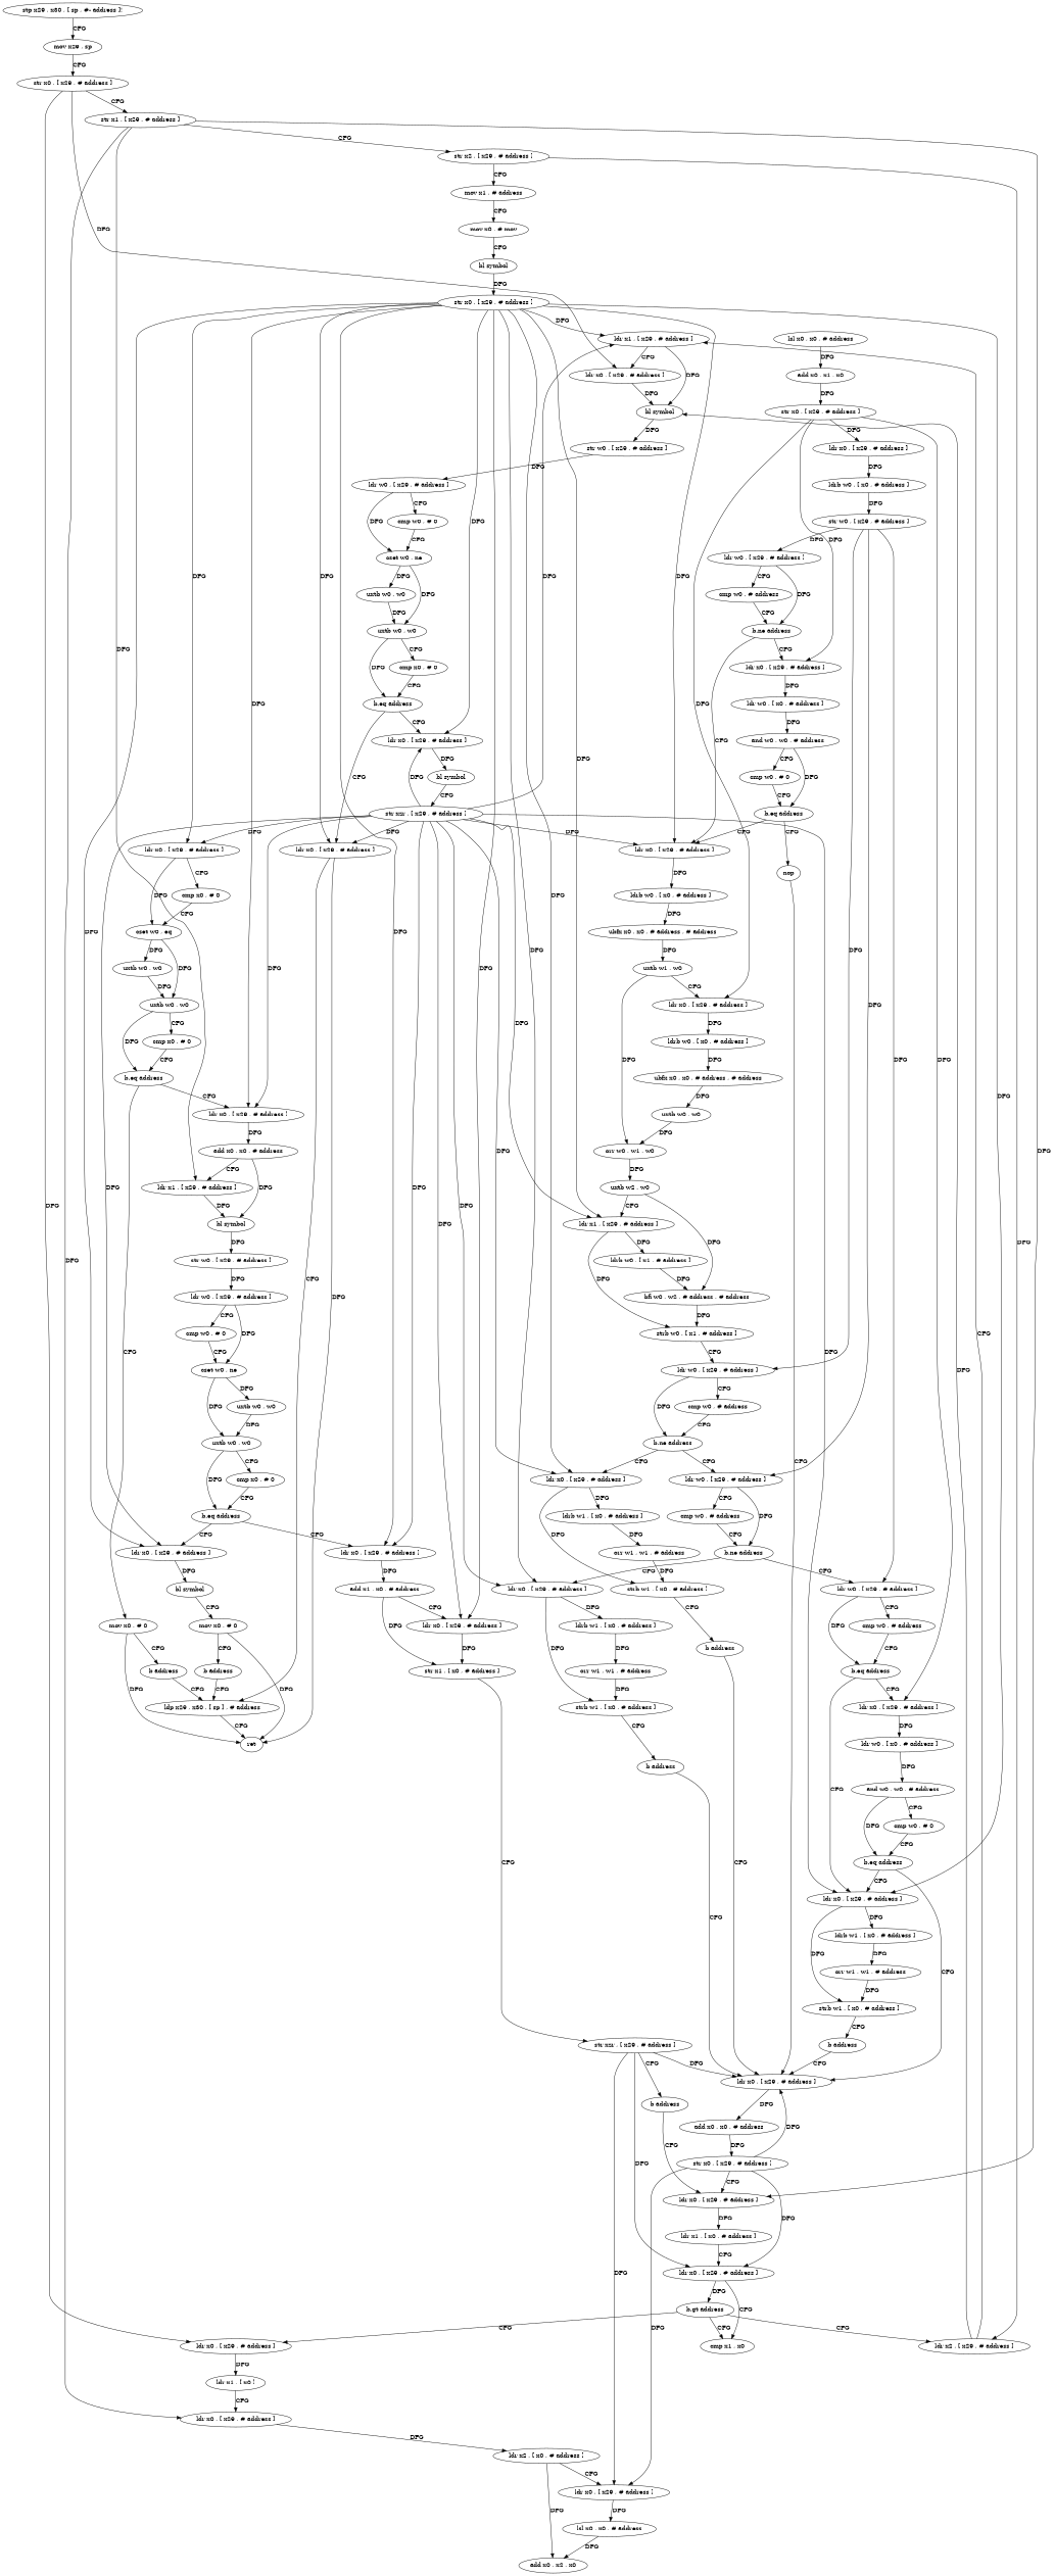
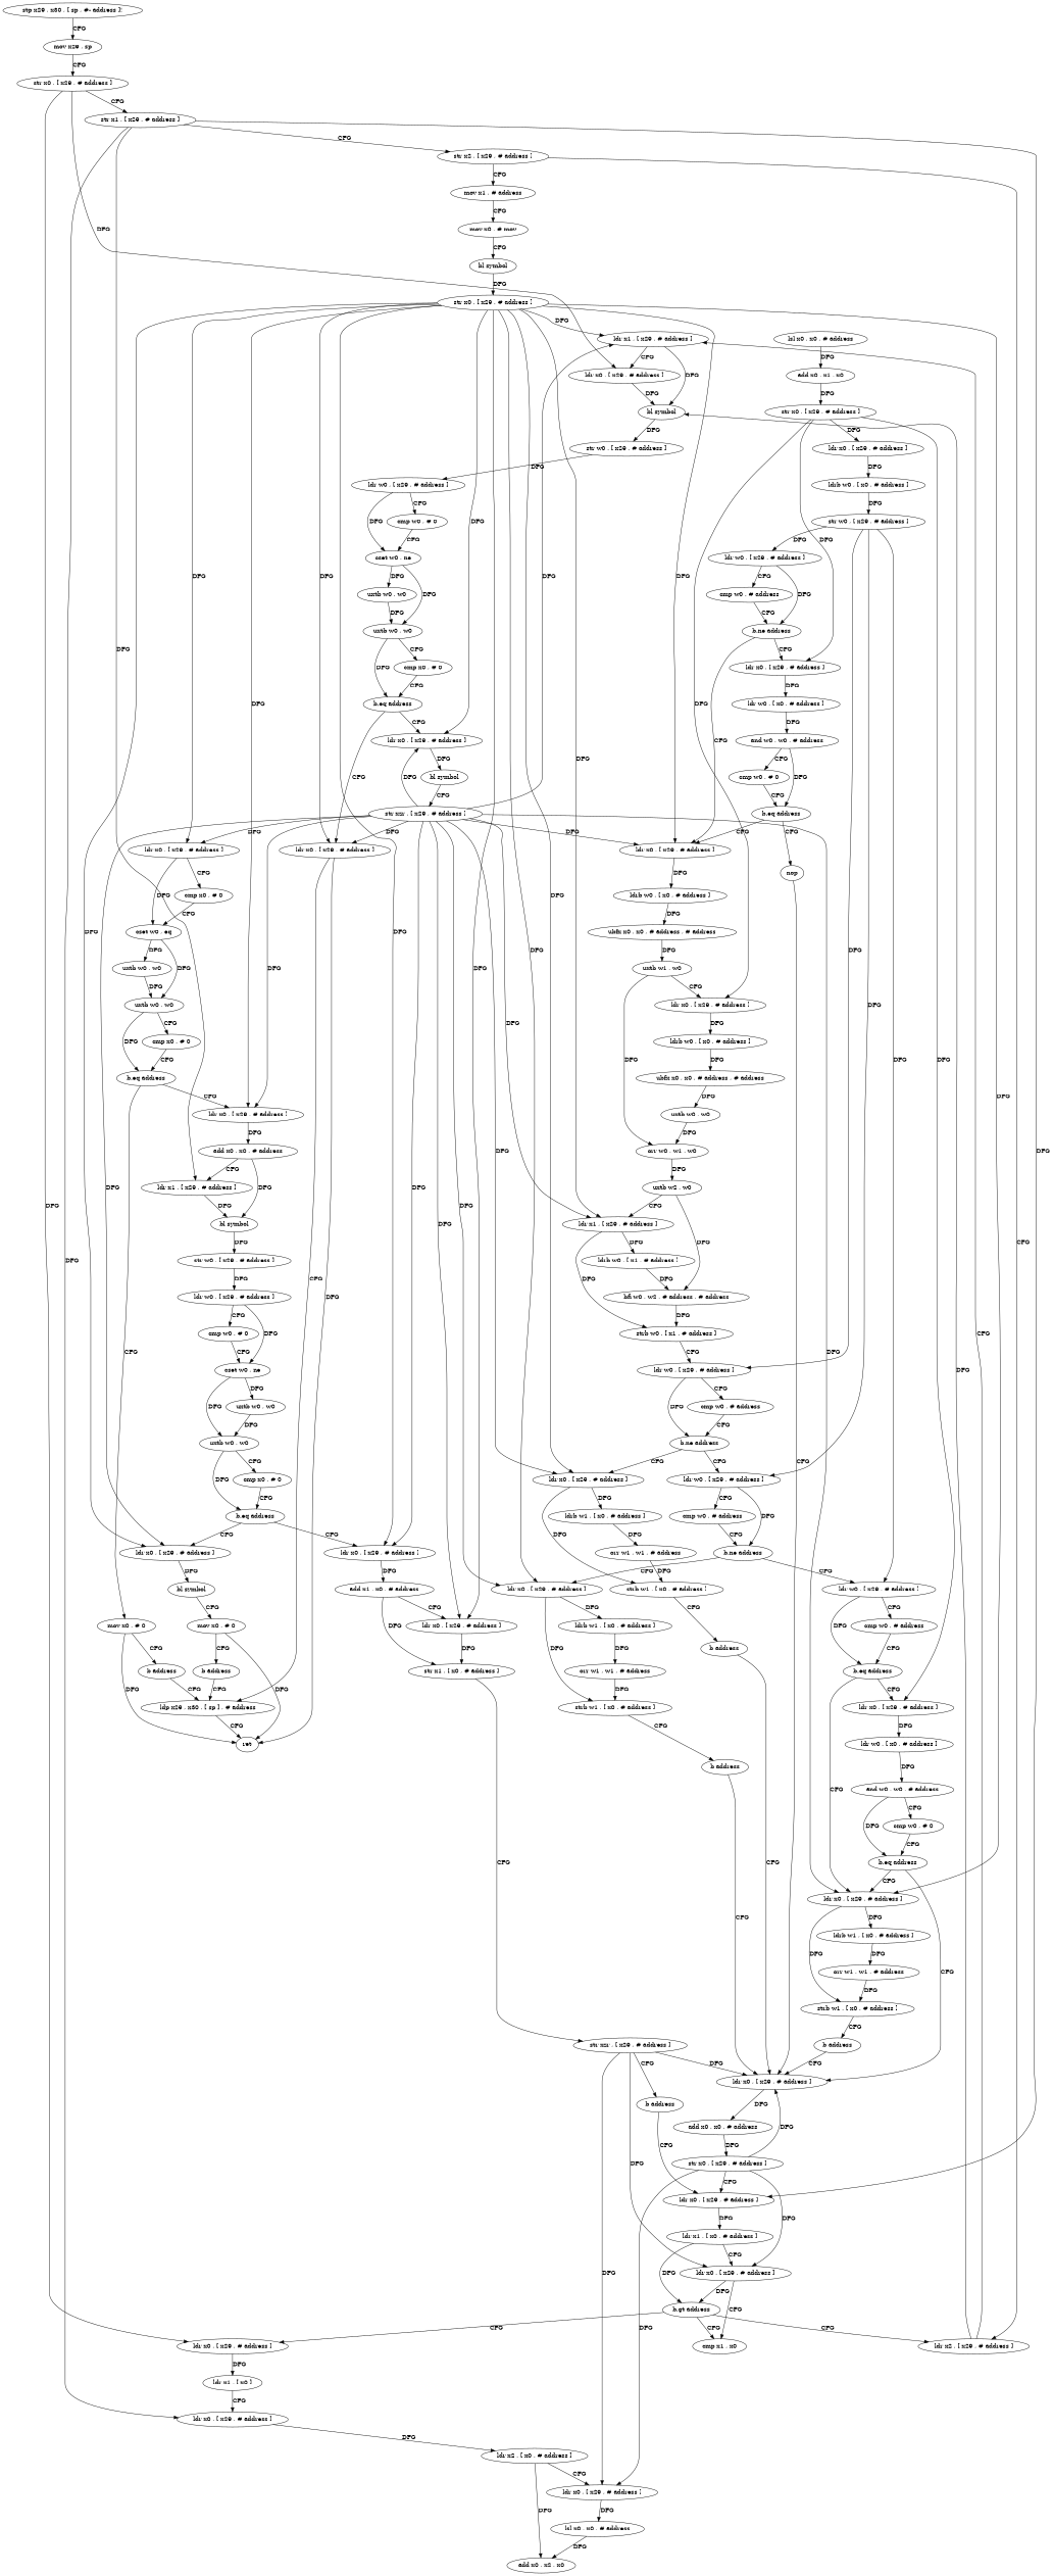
  digraph {
    n1 [label="stp x29 , x30 , [ sp , #- address ]!"]
    n2 [label="mov x29 , sp"]
    n3 [label="str x0 , [ x29 , # address ]"]
    n4 [label="str x1 , [ x29 , # address ]"]
    n5 [label="ldr x0 , [ x29 , # address ]"]
    n6 [label="ldr x0 , [ x29 , # address ]"]
    n7 [label="str x2 , [ x29 , # address ]"]
    n8 [label="ldr x1 , [ x29 , # address ]"]
    n9 [label="ldr x0 , [ x29 , # address ]"]
    n10 [label="ldr x0 , [ x29 , # address ]"]
    n11 [label="ldr x1 , [ x0 ]"]
    n12 [label="bl symbol"]
    n13 [label="mov x1 , # address"]
    n14 [label="ldr x2 , [ x29 , # address ]"]
    n15 [label="bl symbol"]
    n16 [label="ldr x1 , [ x0 , # address ]"]
    n17 [label="ldr x2 , [ x0 , # address ]"]
    n18 [label="mov x0 , # mov"]
    n19 [label="ldr x1 , [ x29 , # address ]"]
    n20 [label="bl symbol"]
    n21 [label="str x0 , [ x29 , # address ]"]
    n22 [label="ldr x0 , [ x29 , # address ]"]
    n23 [label="ldr x0 , [ x29 , # address ]"]
    n24 [label="ldr x0 , [ x29 , # address ]"]
    n25 [label="ldr x0 , [ x29 , # address ]"]
    n26 [label="ldr x0 , [ x29 , # address ]"]
    n27 [label="ldr x0 , [ x29 , # address ]"]
    n28 [label="ldr x0 , [ x29 , # address ]"]
    n29 [label="ldr x0 , [ x29 , # address ]"]
    n30 [label="ldr x1 , [ x29 , # address ]"]
    n31 [label="ldr x0 , [ x29 , # address ]"]
    n32 [label="ldr x0 , [ x29 , # address ]"]
    n33 [label="ldr x0 , [ x29 , # address ]"]
    n34 [label="cmp x0 , # 0"]
    n35 [label="cset w0 , eq"]
    n36 [label="add x0 , x0 , # address"]
    n37 [label="add x1 , x0 , # address"]
    n38 [label="bl symbol"]
    n39 [label="str x1 , [ x0 , # address ]"]
    n40 [label="ldrb w0 , [ x0 , # address ]"]
    n41 [label=ret]
    n42 [label="ldp x29 , x30 , [ sp ] , # address"]
    n43 [label="bl symbol"]
    n44 [label="ldrb w0 , [ x1 , # address ]"]
    n45 [label="strb w0 , [ x1 , # address ]"]
    n46 [label="ldrb w1 , [ x0 , # address ]"]
    n47 [label="strb w1 , [ x0 , # address ]"]
    n48 [label="ldrb w1 , [ x0 , # address ]"]
    n49 [label="strb w1 , [ x0 , # address ]"]
    n50 [label="ldrb w1 , [ x0 , # address ]"]
    n51 [label="strb w1 , [ x0 , # address ]"]
    n52 [label="uxtb w0 , w0"]
    n53 [label="uxtb w0 , w0"]
    n54 [label="cmp x0 , # 0"]
    n55 [label="b.eq address"]
    n56 [label="mov x0 , # 0"]
    n57 [label="b address"]
    n58 [label="str w0 , [ x29 , # address ]"]
    n59 [label="ldr w0 , [ x29 , # address ]"]
    n60 [label="cmp w0 , # 0"]
    n61 [label="cset w0 , ne"]
    n62 [label="uxtb w0 , w0"]
    n63 [label="uxtb w0 , w0"]
    n64 [label="cmp x0 , # 0"]
    n65 [label="b.eq address"]
    n66 [label="mov x0 , # 0"]
    n67 [label="str xzr , [ x29 , # address ]"]
    n68 [label="b address"]
    n69 [label="ldr x0 , [ x29 , # address ]"]
    n70 [label="ldr x0 , [ x29 , # address ]"]
    n71 [label="ldr x0 , [ x29 , # address ]"]
    n72 [label="b.gt address"]
    n73 [label="cmp x1 , x0"]
    n74 [label="lsl x0 , x0 , # address"]
    n75 [label="add x0 , x0 , # address"]
    n76 [label="b address"]
    n77 [label="str w0 , [ x29 , # address ]"]
    n78 [label="add x0 , x1 , x0"]
    n79 [label="str x0 , [ x29 , # address ]"]
    n80 [label="add x0 , x2 , x0"]
    n81 [label="lsl x0 , x0 , # address"]
    n82 [label="ldr x0 , [ x29 , # address ]"]
    n83 [label="ldr x0 , [ x29 , # address ]"]
    n84 [label="ldr x0 , [ x29 , # address ]"]
    n85 [label="ldr x0 , [ x29 , # address ]"]
    n86 [label="ldrb w0 , [ x0 , # address ]"]
    n87 [label="ldr w0 , [ x0 , # address ]"]
    n88 [label="ldrb w0 , [ x0 , # address ]"]
    n89 [label="ldr w0 , [ x0 , # address ]"]
    n90 [label="str w0 , [ x29 , # address ]"]
    n91 [label="ldr w0 , [ x29 , # address ]"]
    n92 [label="ldr w0 , [ x29 , # address ]"]
    n93 [label="ldr w0 , [ x29 , # address ]"]
    n94 [label="ldr w0 , [ x29 , # address ]"]
    n95 [label="cmp w0 , # address"]
    n96 [label="b.ne address"]
    n97 [label="cmp w0 , # address"]
    n98 [label="b.ne address"]
    n99 [label="cmp w0 , # address"]
    n100 [label="b.ne address"]
    n101 [label="cmp w0 , # address"]
    n102 [label="b.eq address"]
    n103 [label="ubfx x0 , x0 , # address , # address"]
    n104 [label="and w0 , w0 , # address"]
    n105 [label="ldr w0 , [ x29 , # address ]"]
    n106 [label="cmp w0 , # 0"]
    n107 [label="cset w0 , ne"]
    n108 [label="uxtb w0 , w0"]
    n109 [label="uxtb w0 , w0"]
    n110 [label="cmp x0 , # 0"]
    n111 [label="b.eq address"]
    n112 [label="str xzr , [ x29 , # address ]"]
    n113 [label="uxtb w1 , w0"]
    n114 [label="orr w0 , w1 , w0"]
    n115 [label="uxtb w2 , w0"]
    n116 [label="ubfx x0 , x0 , # address , # address"]
    n117 [label="uxtb w0 , w0"]
    n118 [label="bfi w0 , w2 , # address , # address"]
    n119 [label="orr w1 , w1 , # address"]
    n120 [label="b address"]
    n121 [label="cmp w0 , # 0"]
    n122 [label="b.eq address"]
    n123 [label=nop]
    n124 [label="orr w1 , w1 , # address"]
    n125 [label="b address"]
    n126 [label="str x0 , [ x29 , # address ]"]
    n127 [label="orr w1 , w1 , # address"]
    n128 [label="b address"]
    n129 [label="and w0 , w0 , # address"]
    n130 [label="cmp w0 , # 0"]
    n131 [label="b.eq address"]
    n1 -> n2 [label=CFG]
    n2 -> n3 [label=CFG]
    n3 -> n4 [label=CFG]
    n3 -> n5 [label=DFG]
    n3 -> n6 [label=DFG]
    n4 -> n7 [label=CFG]
    n4 -> n8 [label=DFG]
    n4 -> n9 [label=DFG]
    n4 -> n10 [label=DFG]
    n5 -> n11 [label=DFG]
    n6 -> n12 [label=DFG]
    n7 -> n13 [label=CFG]
-   n7 -> n14 [label=DFG]
+   n7 -> n14 [label=CFG]
    n8 -> n15 [label=DFG]
    n9 -> n16 [label=DFG]
    n10 -> n17 [label=DFG]
    n11 -> n10 [label=CFG]
    n12 -> n77 [label=DFG]
    n13 -> n18 [label=CFG]
    n14 -> n12 [label=DFG]
    n14 -> n19 [label=CFG]
    n15 -> n58 [label=DFG]
    n16 -> n69 [label=CFG]
+   n16 -> n72 [label=DFG]
    n17 -> n70 [label=CFG]
    n17 -> n80 [label=DFG]
    n18 -> n20 [label=CFG]
    n19 -> n6 [label=CFG]
    n19 -> n12 [label=DFG]
    n20 -> n21 [label=DFG]
    n21 -> n19 [label=DFG]
    n21 -> n22 [label=DFG]
    n21 -> n23 [label=DFG]
    n21 -> n24 [label=DFG]
    n21 -> n25 [label=DFG]
    n21 -> n26 [label=DFG]
    n21 -> n27 [label=DFG]
    n21 -> n28 [label=DFG]
    n21 -> n29 [label=DFG]
    n21 -> n30 [label=DFG]
    n21 -> n31 [label=DFG]
    n21 -> n32 [label=DFG]
    n21 -> n33 [label=DFG]
    n22 -> n34 [label=CFG]
    n22 -> n35 [label=DFG]
    n23 -> n36 [label=DFG]
    n24 -> n37 [label=DFG]
    n25 -> n38 [label=DFG]
    n26 -> n39 [label=DFG]
    n27 -> n40 [label=DFG]
    n28 -> n41 [label=DFG]
    n28 -> n42 [label=CFG]
    n29 -> n43 [label=DFG]
    n30 -> n44 [label=DFG]
    n30 -> n45 [label=DFG]
    n31 -> n46 [label=DFG]
    n31 -> n47 [label=DFG]
    n32 -> n48 [label=DFG]
    n32 -> n49 [label=DFG]
    n33 -> n50 [label=DFG]
    n33 -> n51 [label=DFG]
    n34 -> n35 [label=CFG]
    n35 -> n52 [label=DFG]
    n35 -> n53 [label=DFG]
    n36 -> n8 [label=CFG]
    n36 -> n15 [label=DFG]
    n37 -> n26 [label=CFG]
    n37 -> n39 [label=DFG]
    n38 -> n66 [label=CFG]
    n39 -> n67 [label=CFG]
    n40 -> n103 [label=DFG]
    n42 -> n41 [label=CFG]
    n43 -> n112 [label=CFG]
    n44 -> n118 [label=DFG]
    n45 -> n92 [label=CFG]
    n46 -> n119 [label=DFG]
    n47 -> n120 [label=CFG]
    n48 -> n124 [label=DFG]
    n49 -> n125 [label=CFG]
    n50 -> n127 [label=DFG]
    n51 -> n128 [label=CFG]
    n52 -> n53 [label=DFG]
    n53 -> n54 [label=CFG]
    n53 -> n55 [label=DFG]
    n54 -> n55 [label=CFG]
    n55 -> n23 [label=CFG]
    n55 -> n56 [label=CFG]
    n56 -> n41 [label=DFG]
    n56 -> n57 [label=CFG]
    n57 -> n42 [label=CFG]
    n58 -> n59 [label=DFG]
    n59 -> n60 [label=CFG]
    n59 -> n61 [label=DFG]
    n60 -> n61 [label=CFG]
    n61 -> n62 [label=DFG]
    n61 -> n63 [label=DFG]
    n62 -> n63 [label=DFG]
    n63 -> n64 [label=CFG]
    n63 -> n65 [label=DFG]
    n64 -> n65 [label=CFG]
    n65 -> n24 [label=CFG]
    n65 -> n25 [label=CFG]
    n66 -> n41 [label=DFG]
    n66 -> n76 [label=CFG]
    n67 -> n68 [label=CFG]
    n67 -> n69 [label=DFG]
    n67 -> n70 [label=DFG]
    n67 -> n71 [label=DFG]
    n68 -> n9 [label=CFG]
    n69 -> n72 [label=DFG]
    n69 -> n73 [label=CFG]
    n70 -> n74 [label=DFG]
    n71 -> n75 [label=DFG]
    n72 -> n5 [label=CFG]
    n72 -> n14 [label=CFG]
    n72 -> n73 [label=CFG]
    n74 -> n80 [label=DFG]
    n75 -> n126 [label=DFG]
    n76 -> n42 [label=CFG]
    n77 -> n105 [label=DFG]
    n78 -> n79 [label=DFG]
    n79 -> n82 [label=DFG]
    n79 -> n83 [label=DFG]
    n79 -> n84 [label=DFG]
    n79 -> n85 [label=DFG]
    n81 -> n78 [label=DFG]
    n82 -> n86 [label=DFG]
    n83 -> n87 [label=DFG]
    n84 -> n88 [label=DFG]
    n85 -> n89 [label=DFG]
    n86 -> n90 [label=DFG]
    n87 -> n104 [label=DFG]
    n88 -> n116 [label=DFG]
    n89 -> n129 [label=DFG]
    n90 -> n91 [label=DFG]
    n90 -> n92 [label=DFG]
    n90 -> n93 [label=DFG]
    n90 -> n94 [label=DFG]
    n91 -> n95 [label=CFG]
    n91 -> n96 [label=DFG]
    n92 -> n97 [label=CFG]
    n92 -> n98 [label=DFG]
    n93 -> n99 [label=CFG]
    n93 -> n100 [label=DFG]
    n94 -> n101 [label=CFG]
    n94 -> n102 [label=DFG]
    n95 -> n96 [label=CFG]
    n96 -> n27 [label=CFG]
    n96 -> n83 [label=CFG]
    n97 -> n98 [label=CFG]
    n98 -> n31 [label=CFG]
    n98 -> n93 [label=CFG]
    n99 -> n100 [label=CFG]
    n100 -> n32 [label=CFG]
    n100 -> n94 [label=CFG]
    n101 -> n102 [label=CFG]
    n102 -> n33 [label=CFG]
    n102 -> n85 [label=CFG]
    n103 -> n113 [label=DFG]
    n104 -> n121 [label=CFG]
    n104 -> n122 [label=DFG]
    n105 -> n106 [label=CFG]
    n105 -> n107 [label=DFG]
    n106 -> n107 [label=CFG]
    n107 -> n108 [label=DFG]
    n107 -> n109 [label=DFG]
    n108 -> n109 [label=DFG]
    n109 -> n110 [label=CFG]
    n109 -> n111 [label=DFG]
    n110 -> n111 [label=CFG]
    n111 -> n28 [label=CFG]
    n111 -> n29 [label=CFG]
    n112 -> n19 [label=DFG]
    n112 -> n22 [label=DFG]
    n112 -> n23 [label=DFG]
    n112 -> n24 [label=DFG]
    n112 -> n25 [label=DFG]
    n112 -> n26 [label=DFG]
    n112 -> n27 [label=DFG]
    n112 -> n28 [label=DFG]
    n112 -> n29 [label=DFG]
    n112 -> n30 [label=DFG]
    n112 -> n31 [label=DFG]
    n112 -> n32 [label=DFG]
    n112 -> n33 [label=DFG]
    n113 -> n84 [label=CFG]
    n113 -> n114 [label=DFG]
    n114 -> n115 [label=DFG]
    n115 -> n30 [label=CFG]
    n115 -> n118 [label=DFG]
    n116 -> n117 [label=DFG]
    n117 -> n114 [label=DFG]
    n118 -> n45 [label=DFG]
    n119 -> n47 [label=DFG]
    n120 -> n71 [label=CFG]
    n121 -> n122 [label=CFG]
    n122 -> n27 [label=CFG]
    n122 -> n123 [label=CFG]
    n123 -> n71 [label=CFG]
    n124 -> n49 [label=DFG]
    n125 -> n71 [label=CFG]
    n126 -> n9 [label=CFG]
    n126 -> n69 [label=DFG]
    n126 -> n70 [label=DFG]
    n126 -> n71 [label=DFG]
    n127 -> n51 [label=DFG]
    n128 -> n71 [label=CFG]
    n129 -> n130 [label=CFG]
    n129 -> n131 [label=DFG]
    n130 -> n131 [label=CFG]
    n131 -> n33 [label=CFG]
    n131 -> n71 [label=CFG]
  }
